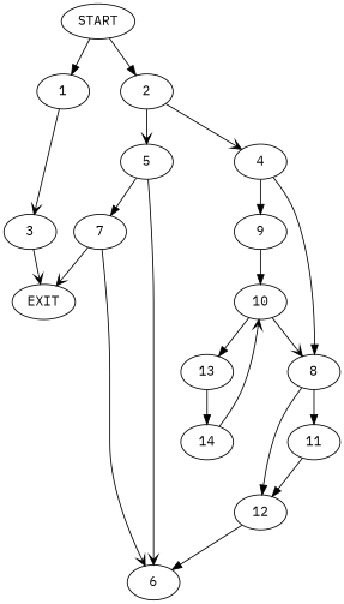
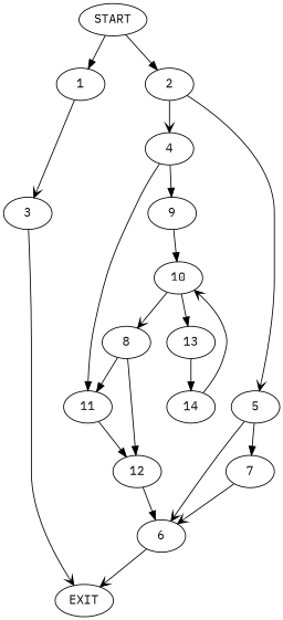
  digraph {
    fontname="IBM Plex Mono"
    node [fontname="IBM Plex Mono"]
    edge [arrowhead=normal fontname="IBM Plex Mono"]
    n1 [label=START]
    1
    2
    3
    n5 [label=EXIT]
    4
    5
    8
    9
    6
    7
    11
    12
    10
    13
    14
    n1 -> 1
    n1 -> 2
    1 -> 3 [arrowhead=vee]
    2 -> 4 [arrowhead=vee]
    2 -> 5 [arrowhead=vee]
    3 -> n5 [arrowhead=vee]
-   4 -> 8
+   4 -> 11
    4 -> 9
    5 -> 6 [arrowhead=vee]
    5 -> 7
    8 -> 11
    8 -> 12
    9 -> 10
-   7 -> n5 [arrowhead=vee]
+   6 -> n5 [arrowhead=vee]
    7 -> 6 [arrowhead=vee]
    11 -> 12
    12 -> 6
    10 -> 8 [arrowhead=vee]
    10 -> 13
    13 -> 14
    14 -> 10 [arrowhead=vee]
  }
